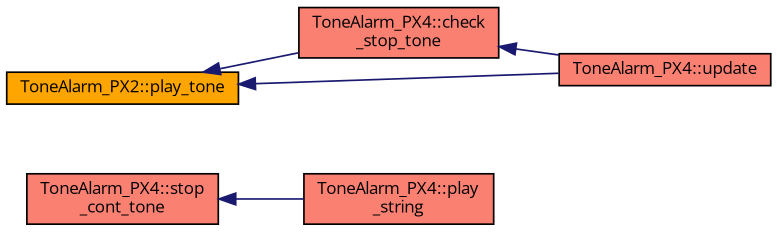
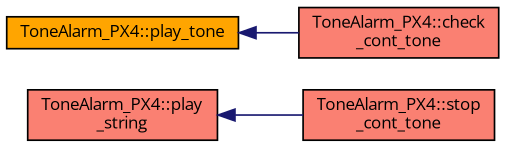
  digraph {
    fontname="Open Sans"
    rankdir=LR
    node [color=black fillcolor=salmon fontname="Open Sans" fontsize=10 shape=record style=filled]
    edge [color=midnightblue dir=back fontname="Open Sans" fontsize=10 labelfontname=Helvetica labelfontsize=10 style=solid]
    n1 [fontcolor=black height=0.2 label="ToneAlarm_PX4::play\l_string" width=0.4]
    n2 [height=0.2 label="ToneAlarm_PX4::stop\l_cont_tone" width=0.4]
-   n3 [fillcolor=orange height=0.2 label="ToneAlarm_PX2::play_tone" width=0.4]
-   n4 [height=0.2 label="ToneAlarm_PX4::check\l_stop_tone" width=0.4]
-   n5 [height=0.2 label="ToneAlarm_PX4::update" width=0.4]
-   n2 -> n1
+   n3 [fillcolor=orange height=0.2 label="ToneAlarm_PX4::play_tone" width=0.4]
+   n4 [height=0.2 label="ToneAlarm_PX4::check\l_cont_tone" width=0.4]
+   n1 -> n2
    n3 -> n4
-   n3 -> n5
-   n4 -> n5
  }
